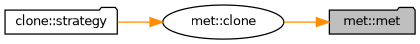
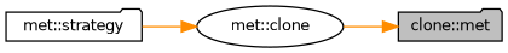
  digraph {
    rankdir=RL
    node [color=black fillcolor=white fontname=Helvetica fontsize=10 shape=folder style=filled]
    edge [color=darkorange dir=back fontname=Helvetica fontsize=10 labelfontname=Helvetica labelfontsize=10 style=solid]
-   n1 [fillcolor=grey75 fontcolor=black height=0.2 label="met::met" width=0.4]
+   n1 [fillcolor=grey75 fontcolor=black height=0.2 label="clone::met" width=0.4]
    n2 [height=0.2 label="met::clone" shape=ellipse width=0.4]
-   n3 [height=0.2 label="clone::strategy" width=0.4]
+   n3 [height=0.2 label="met::strategy" width=0.4]
    n1 -> n2
    n2 -> n3
  }
